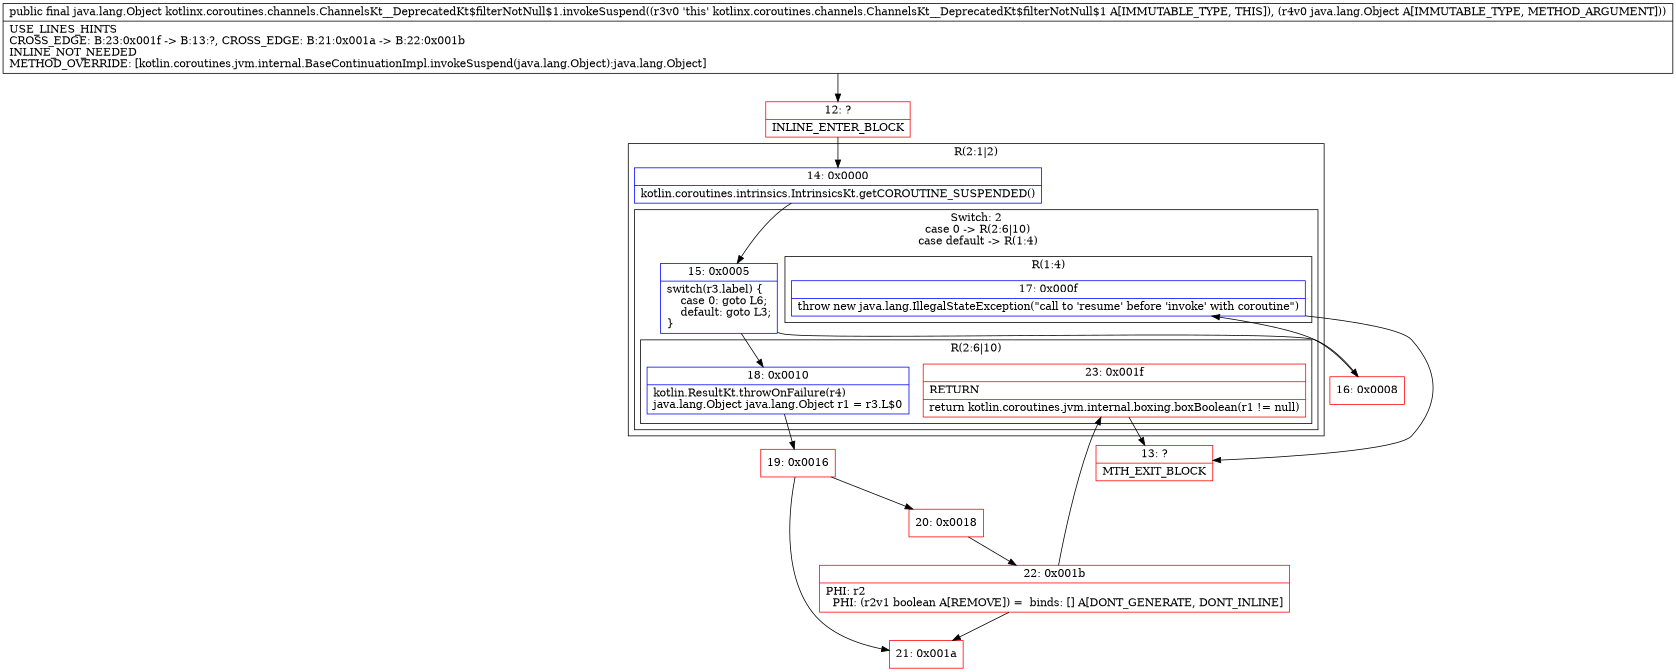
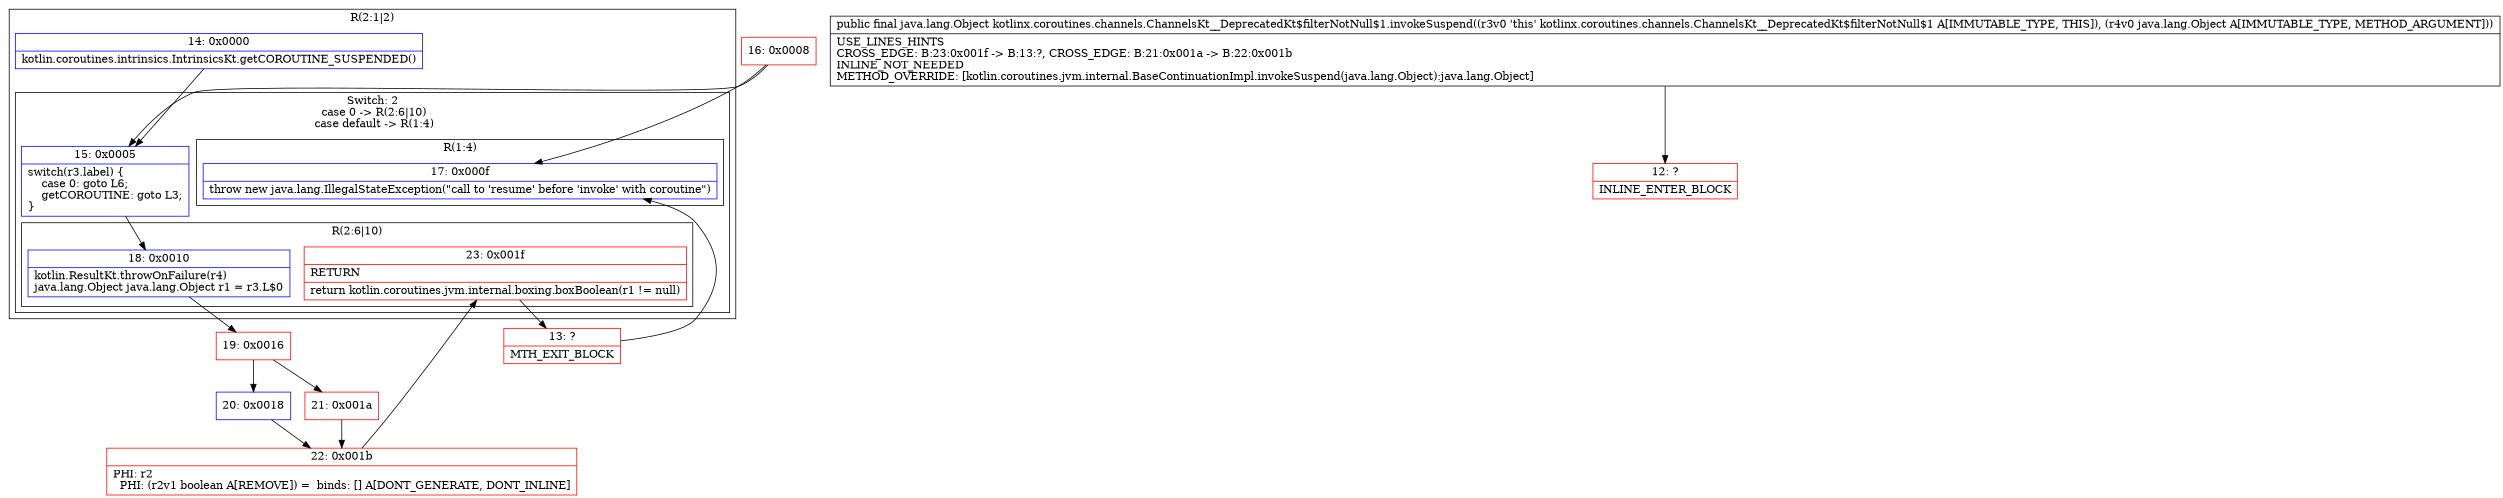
  digraph {
    node [color=red shape=record]
    n1 [color=blue label="{18\:\ 0x0010|kotlin.ResultKt.throwOnFailure(r4)\ljava.lang.Object java.lang.Object r1 = r3.L$0\l}"]
    n2 [label="{23\:\ 0x001f|RETURN\l|return kotlin.coroutines.jvm.internal.boxing.boxBoolean(r1 != null)\l}"]
    n3 [color=blue label="{17\:\ 0x000f|throw new java.lang.IllegalStateException(\"call to 'resume' before 'invoke' with coroutine\")\l}"]
-   n4 [color=blue label="{15\:\ 0x0005|switch(r3.label) \{\l    case 0: goto L6;\l    default: goto L3;\l\}\l}"]
+   n4 [color=blue label="{15\:\ 0x0005|switch(r3.label) \{\l    case 0: goto L6;\l    getCOROUTINE: goto L3;\l\}\l}"]
    n5 [color=blue label="{14\:\ 0x0000|kotlin.coroutines.intrinsics.IntrinsicsKt.getCOROUTINE_SUSPENDED()\l}"]
    n6 [label="{19\:\ 0x0016}"]
    n7 [label="{13\:\ ?|MTH_EXIT_BLOCK\l}"]
    n8 [label="{16\:\ 0x0008}"]
-   n9 [label="{20\:\ 0x0018}"]
+   n9 [color=blue label="{20\:\ 0x0018}"]
    n10 [label="{21\:\ 0x001a}"]
    n11 [label="{12\:\ ?|INLINE_ENTER_BLOCK\l}"]
    n12 [label="{22\:\ 0x001b|PHI: r2 \l  PHI: (r2v1 boolean A[REMOVE]) =  binds: [] A[DONT_GENERATE, DONT_INLINE]\l}"]
    n13 [label="{public final java.lang.Object kotlinx.coroutines.channels.ChannelsKt__DeprecatedKt$filterNotNull$1.invokeSuspend((r3v0 'this' kotlinx.coroutines.channels.ChannelsKt__DeprecatedKt$filterNotNull$1 A[IMMUTABLE_TYPE, THIS]), (r4v0 java.lang.Object A[IMMUTABLE_TYPE, METHOD_ARGUMENT]))  | USE_LINES_HINTS\lCROSS_EDGE: B:23:0x001f \-\> B:13:?, CROSS_EDGE: B:21:0x001a \-\> B:22:0x001b\lINLINE_NOT_NEEDED\lMETHOD_OVERRIDE: [kotlin.coroutines.jvm.internal.BaseContinuationImpl.invokeSuspend(java.lang.Object):java.lang.Object]\l}" color=""]
    subgraph cluster_1 {
      label="R(2:1|2)"
      n5
      subgraph cluster_2 {
        label="Switch: 2\n case 0 -> R(2:6|10)\n case default -> R(1:4)"
        n4
        subgraph cluster_3 {
          label="R(2:6|10)"
          n1
          n2
        }
        subgraph cluster_4 {
          label="R(1:4)"
          n3
        }
      }
    }
    n1 -> n6
    n2 -> n7
-   n3 -> n7
+   n7 -> n3
    n4 -> n1
-   n4 -> n8
+   n8 -> n4
    n5 -> n4
    n6 -> n9
    n6 -> n10
    n8 -> n3
    n9 -> n12
-   n12 -> n10
-   n11 -> n5
+   n10 -> n12
    n12 -> n2
    n13 -> n11
  }
